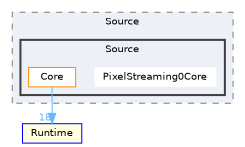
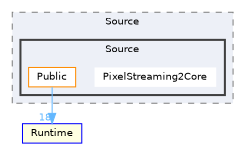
  digraph {
    compound=true
    node [fontname=Helvetica fontsize=10 shape=box style=filled fillcolor=white color=blue]
-   n1 [height=0.2 label=PixelStreaming0Core shape=plaintext width=0.4]
-   n2 [color=darkorange height=0.2 label=Core width=0.4]
+   n1 [height=0.2 label=PixelStreaming2Core shape=plaintext width=0.4]
+   n2 [color=darkorange height=0.2 label=Public width=0.4]
    n3 [fillcolor=lightyellow height=0.2 label=Runtime width=0.4]
    subgraph cluster_1 {
      bgcolor="#edf0f7"
      fontname=Helvetica
      fontsize=10
      label=Source
      pencolor=grey50
      style="filled,dashed"
      subgraph cluster_2 {
        bgcolor="#edf0f7"
        fontname=Helvetica
        fontsize=10
        pencolor=grey25
        style="filled,bold"
        n1
        n2
      }
    }
    n2 -> n3 [color=steelblue1 fontcolor=steelblue1 fontname=Helvetica fontsize=10 headlabel=18 labeldistance=1.5 labelfontname=Helvetica labelfontsize=10]
  }
